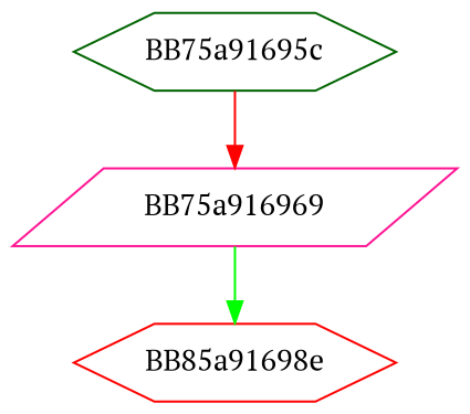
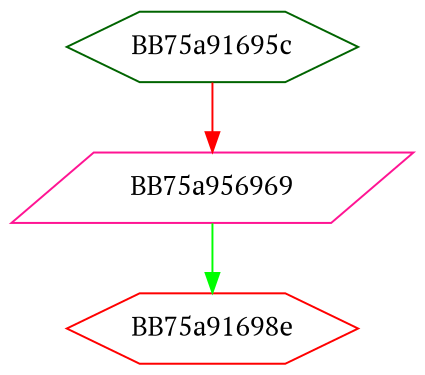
  digraph {
    fontname="PT Serif"
    splines=ortho
    node [fontname="PT Serif" shape=hexagon]
    edge [fontname="PT Serif"]
    BB75a91695c [color=darkgreen]
-   BB75a916969 [color=deeppink shape=parallelogram]
-   BB75a91698e [color=red label=BB85a91698e]
+   BB75a916969 [color=deeppink shape=parallelogram label=BB75a956969]
+   BB75a91698e [color=red]
    BB75a91695c -> BB75a916969 [color=red]
    BB75a916969 -> BB75a91698e [color=green]
  }
